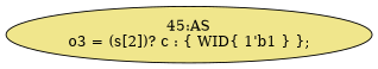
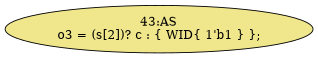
  strict digraph {
-   n1 [ast="<pyverilog.vparser.ast.Assign object at 0x7fc9054c0d50>" def_var="['o3']" fillcolor=khaki label="45:AS\no3 = (s[2])? c : { WID{ 1'b1 } };" statements="[]" style=filled typ=Assign use_var="['s', 'c']"]
+   n1 [ast="<pyverilog.vparser.ast.Assign object at 0x7fc9054c0d50>" def_var="['o3']" fillcolor=khaki label="43:AS\no3 = (s[2])? c : { WID{ 1'b1 } };" statements="[]" style=filled typ=Assign use_var="['s', 'c']"]
  }
